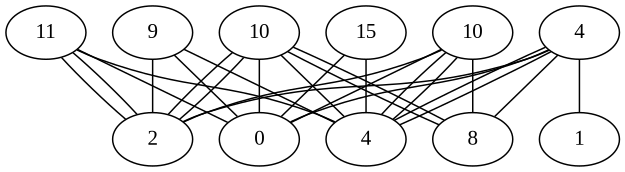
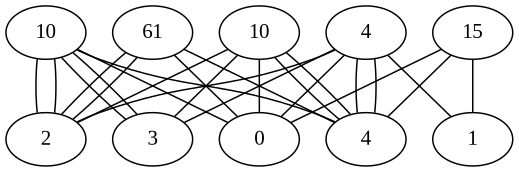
  graph {
    fontname="Liberation Serif"
    node [fontname="Liberation Serif"]
    edge [fontname="Liberation Serif"]
    n1 [label=10]
    0
    2
-   3 [label=8]
+   3
    4
    n6 [label=4]
    1
    n8 [label=10]
-   n9 [label=9]
-   n10 [label=11]
+   n10 [label=61]
    n11 [label=15]
    n1 -- 0
    n1 -- 2
    n1 -- 3
    n1 -- 4
    n1 -- 4
    n6 -- 0
    n6 -- 2
    n6 -- 3
    n6 -- 4
    n6 -- 4
    n6 -- 1
    n8 -- 0
    n8 -- 2
    n8 -- 2
    n8 -- 3
    n8 -- 3
    n8 -- 4
-   n9 -- 0
-   n9 -- 2
-   n9 -- 4
    n10 -- 0
    n10 -- 2
    n10 -- 2
    n10 -- 4
    n11 -- 0
    n11 -- 4
+   n11 -- 1
  }
